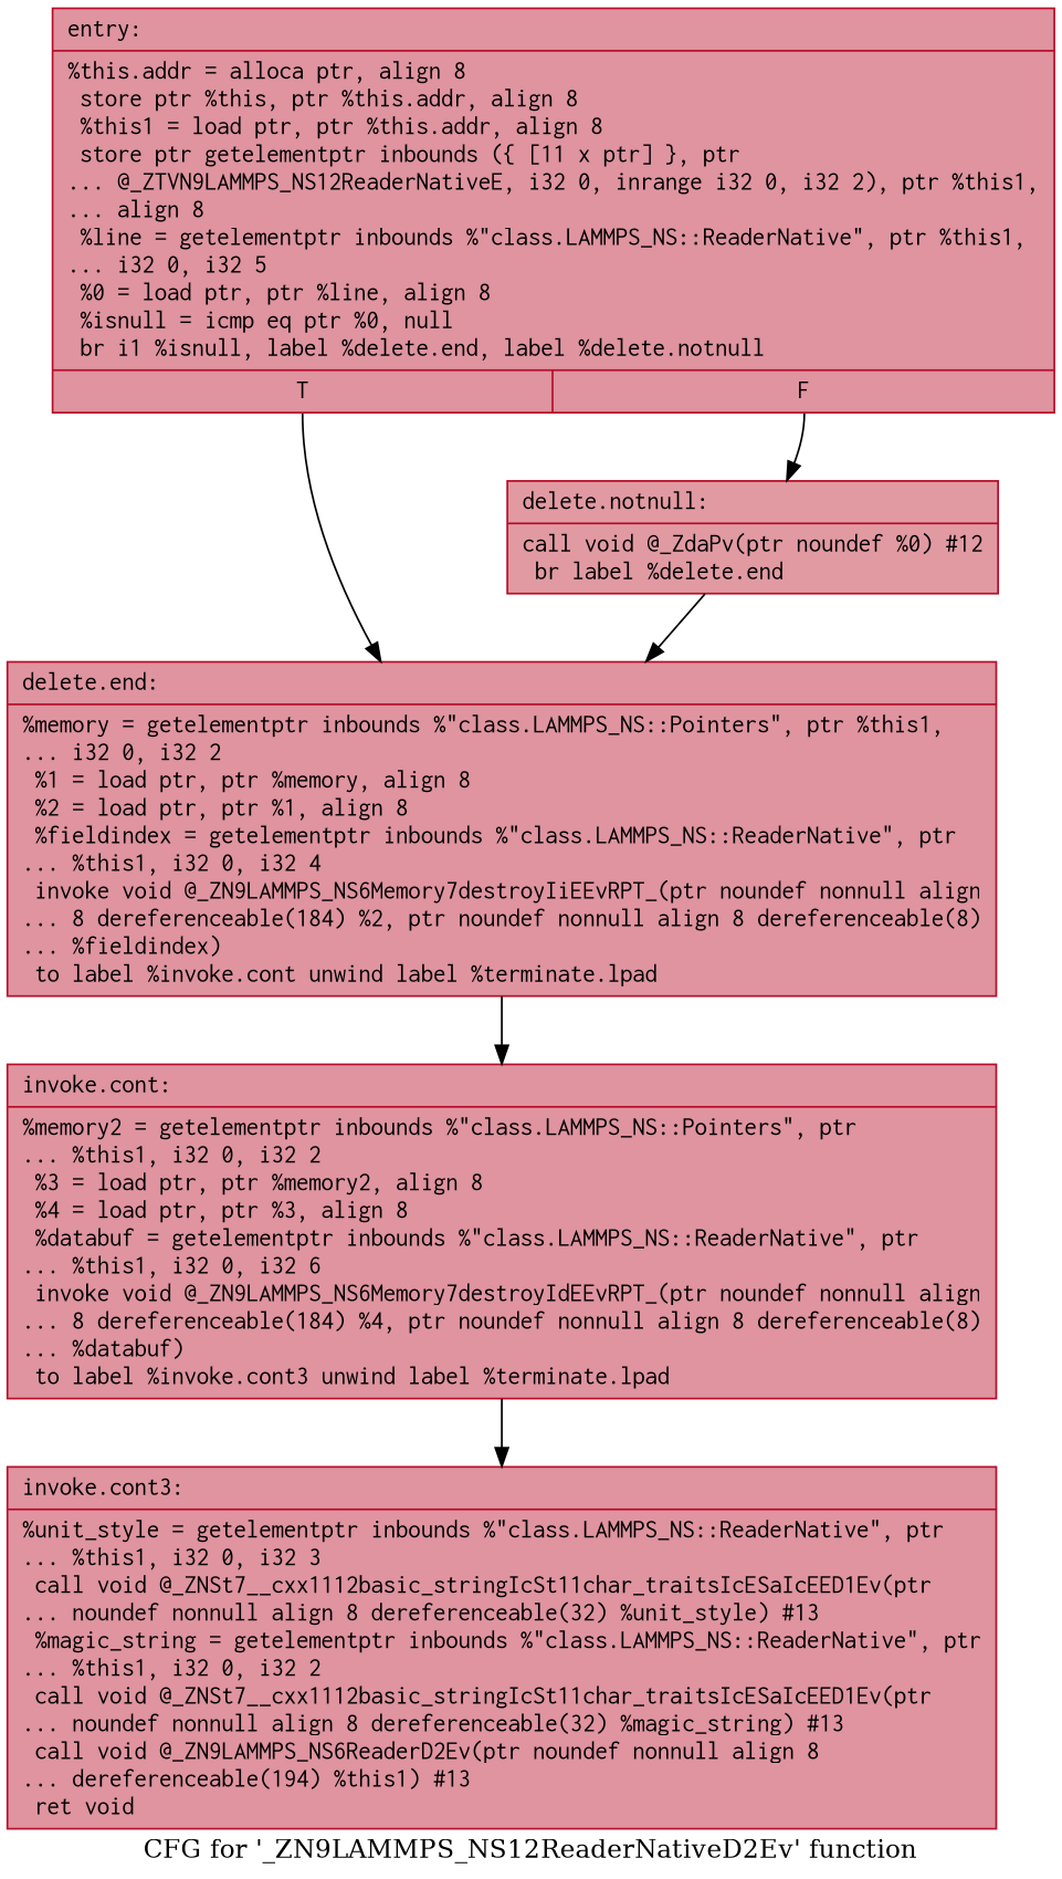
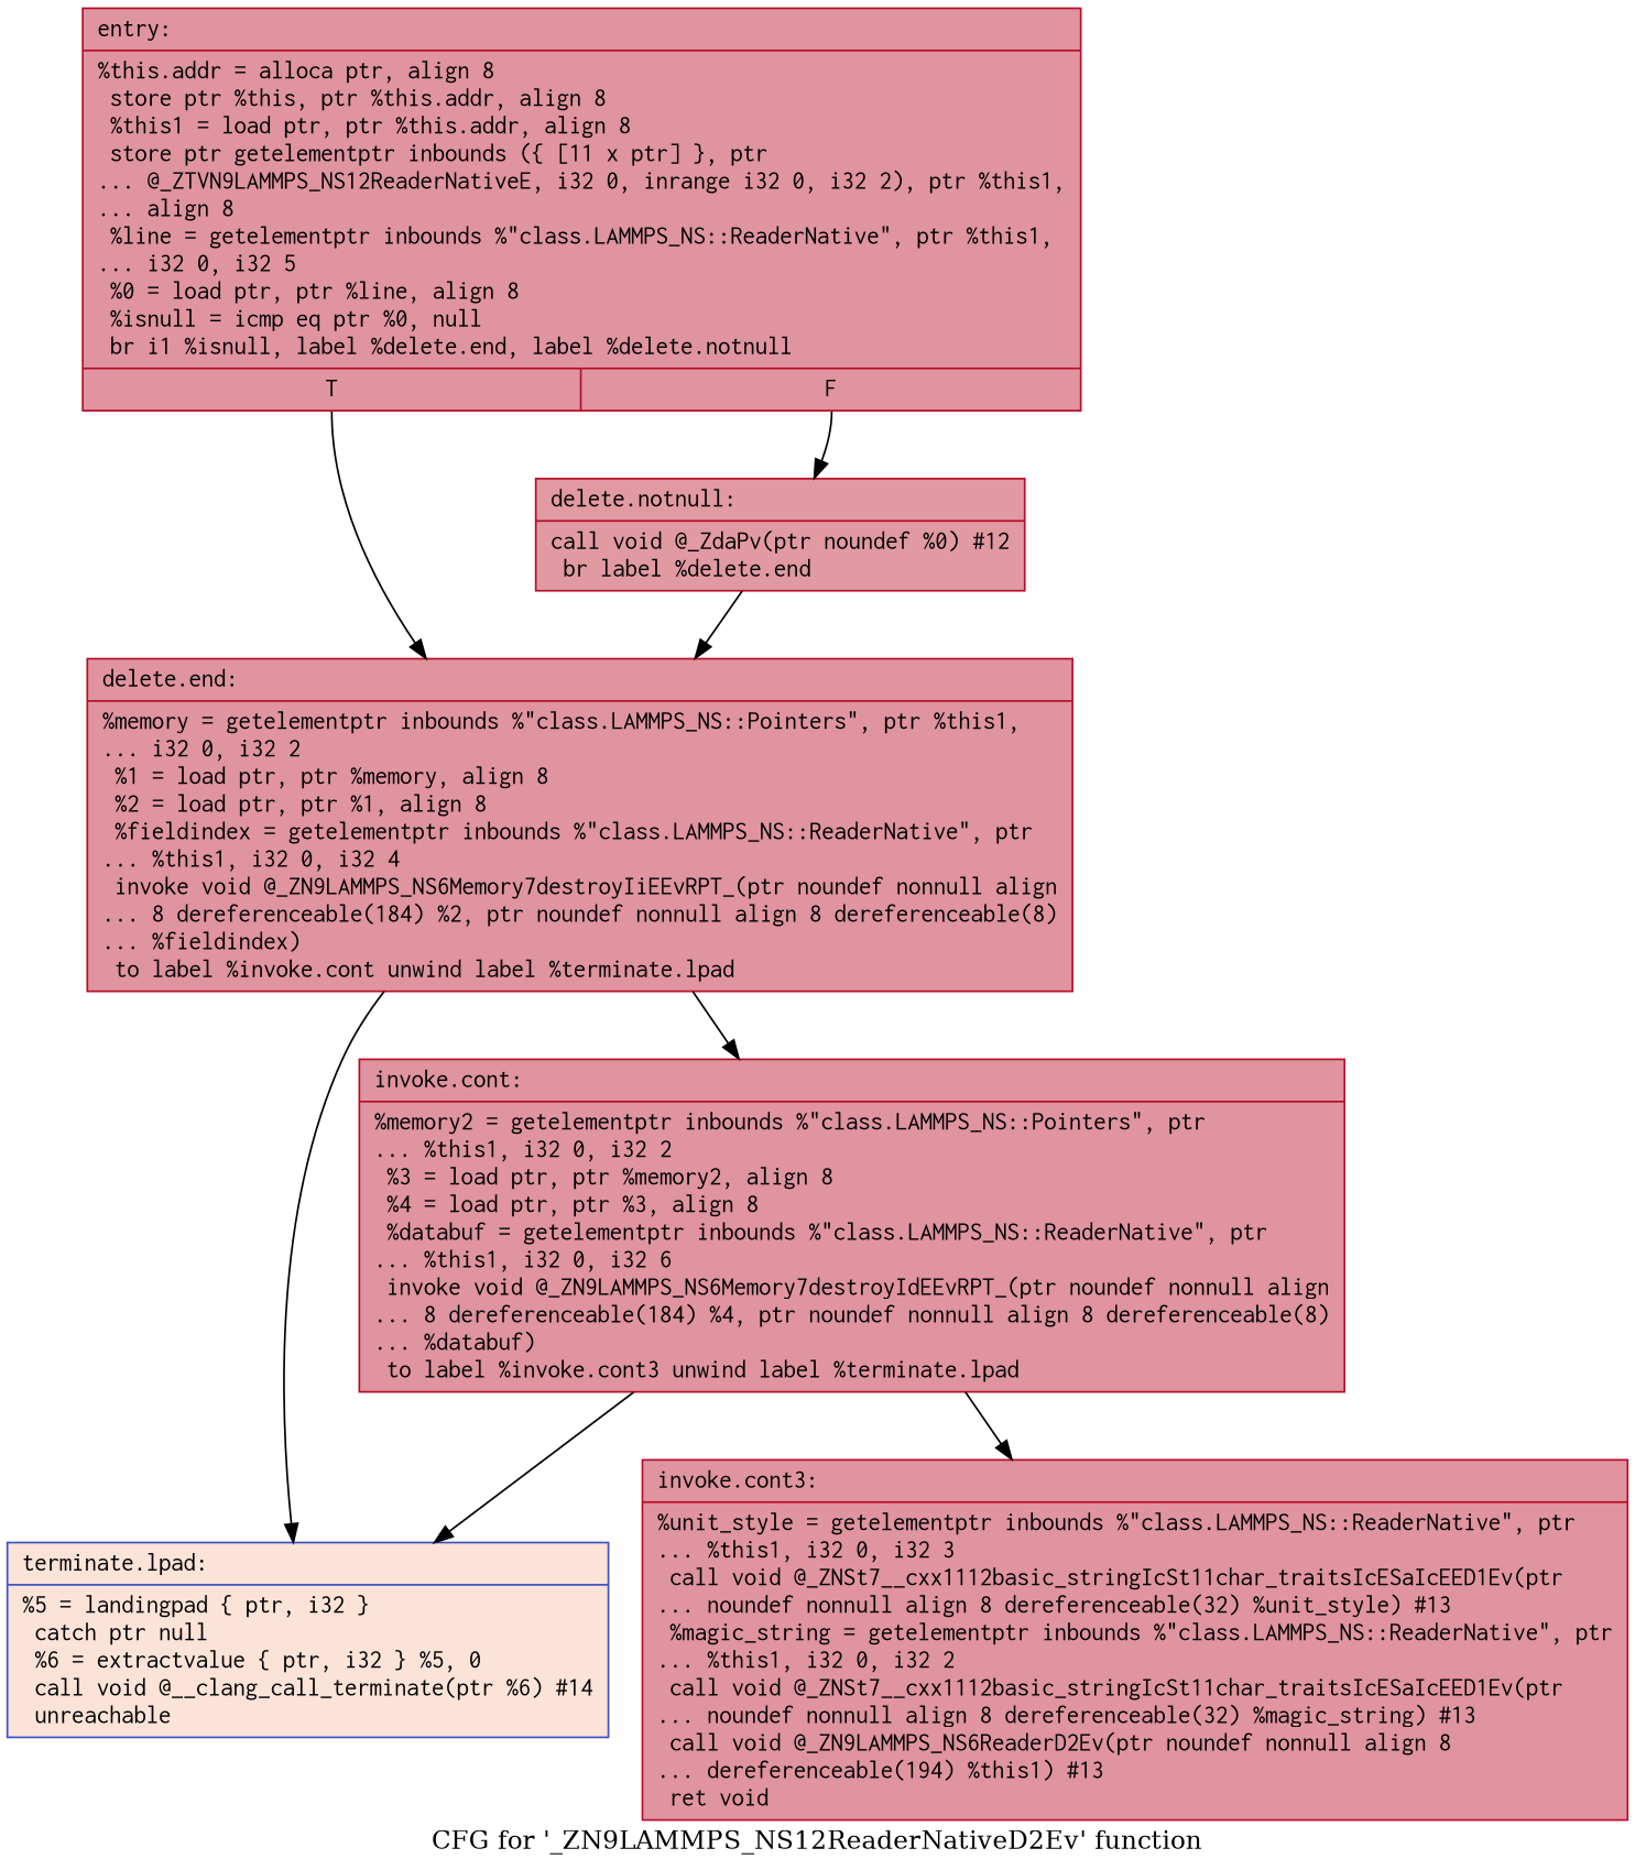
  digraph {
    label="CFG for '_ZN9LAMMPS_NS12ReaderNativeD2Ev' function"
    node [color="#b70d28ff" fillcolor="#b70d2870" fontname=Courier shape=record style=filled]
    n1 [label="{entry:\l|  %this.addr = alloca ptr, align 8\l  store ptr %this, ptr %this.addr, align 8\l  %this1 = load ptr, ptr %this.addr, align 8\l  store ptr getelementptr inbounds (\{ [11 x ptr] \}, ptr\l... @_ZTVN9LAMMPS_NS12ReaderNativeE, i32 0, inrange i32 0, i32 2), ptr %this1,\l... align 8\l  %line = getelementptr inbounds %\"class.LAMMPS_NS::ReaderNative\", ptr %this1,\l... i32 0, i32 5\l  %0 = load ptr, ptr %line, align 8\l  %isnull = icmp eq ptr %0, null\l  br i1 %isnull, label %delete.end, label %delete.notnull\l|{<s0>T|<s1>F}}"]
    n2 [label="{delete.end:\l|  %memory = getelementptr inbounds %\"class.LAMMPS_NS::Pointers\", ptr %this1,\l... i32 0, i32 2\l  %1 = load ptr, ptr %memory, align 8\l  %2 = load ptr, ptr %1, align 8\l  %fieldindex = getelementptr inbounds %\"class.LAMMPS_NS::ReaderNative\", ptr\l... %this1, i32 0, i32 4\l  invoke void @_ZN9LAMMPS_NS6Memory7destroyIiEEvRPT_(ptr noundef nonnull align\l... 8 dereferenceable(184) %2, ptr noundef nonnull align 8 dereferenceable(8)\l... %fieldindex)\l          to label %invoke.cont unwind label %terminate.lpad\l}"]
    n3 [fillcolor="#bb1b2c70" label="{delete.notnull:\l|  call void @_ZdaPv(ptr noundef %0) #12\l  br label %delete.end\l}"]
    n4 [label="{invoke.cont:\l|  %memory2 = getelementptr inbounds %\"class.LAMMPS_NS::Pointers\", ptr\l... %this1, i32 0, i32 2\l  %3 = load ptr, ptr %memory2, align 8\l  %4 = load ptr, ptr %3, align 8\l  %databuf = getelementptr inbounds %\"class.LAMMPS_NS::ReaderNative\", ptr\l... %this1, i32 0, i32 6\l  invoke void @_ZN9LAMMPS_NS6Memory7destroyIdEEvRPT_(ptr noundef nonnull align\l... 8 dereferenceable(184) %4, ptr noundef nonnull align 8 dereferenceable(8)\l... %databuf)\l          to label %invoke.cont3 unwind label %terminate.lpad\l}"]
+   n5 [color="#3d50c3ff" fillcolor="#f6bfa670" label="{terminate.lpad:\l|  %5 = landingpad \{ ptr, i32 \}\l          catch ptr null\l  %6 = extractvalue \{ ptr, i32 \} %5, 0\l  call void @__clang_call_terminate(ptr %6) #14\l  unreachable\l}"]
    n6 [label="{invoke.cont3:\l|  %unit_style = getelementptr inbounds %\"class.LAMMPS_NS::ReaderNative\", ptr\l... %this1, i32 0, i32 3\l  call void @_ZNSt7__cxx1112basic_stringIcSt11char_traitsIcESaIcEED1Ev(ptr\l... noundef nonnull align 8 dereferenceable(32) %unit_style) #13\l  %magic_string = getelementptr inbounds %\"class.LAMMPS_NS::ReaderNative\", ptr\l... %this1, i32 0, i32 2\l  call void @_ZNSt7__cxx1112basic_stringIcSt11char_traitsIcESaIcEED1Ev(ptr\l... noundef nonnull align 8 dereferenceable(32) %magic_string) #13\l  call void @_ZN9LAMMPS_NS6ReaderD2Ev(ptr noundef nonnull align 8\l... dereferenceable(194) %this1) #13\l  ret void\l}"]
    n1 -> n2 [tailport=s0]
    n1 -> n3 [tailport=s1]
    n2 -> n4
+   n2 -> n5
    n3 -> n2
+   n4 -> n5
    n4 -> n6
  }
